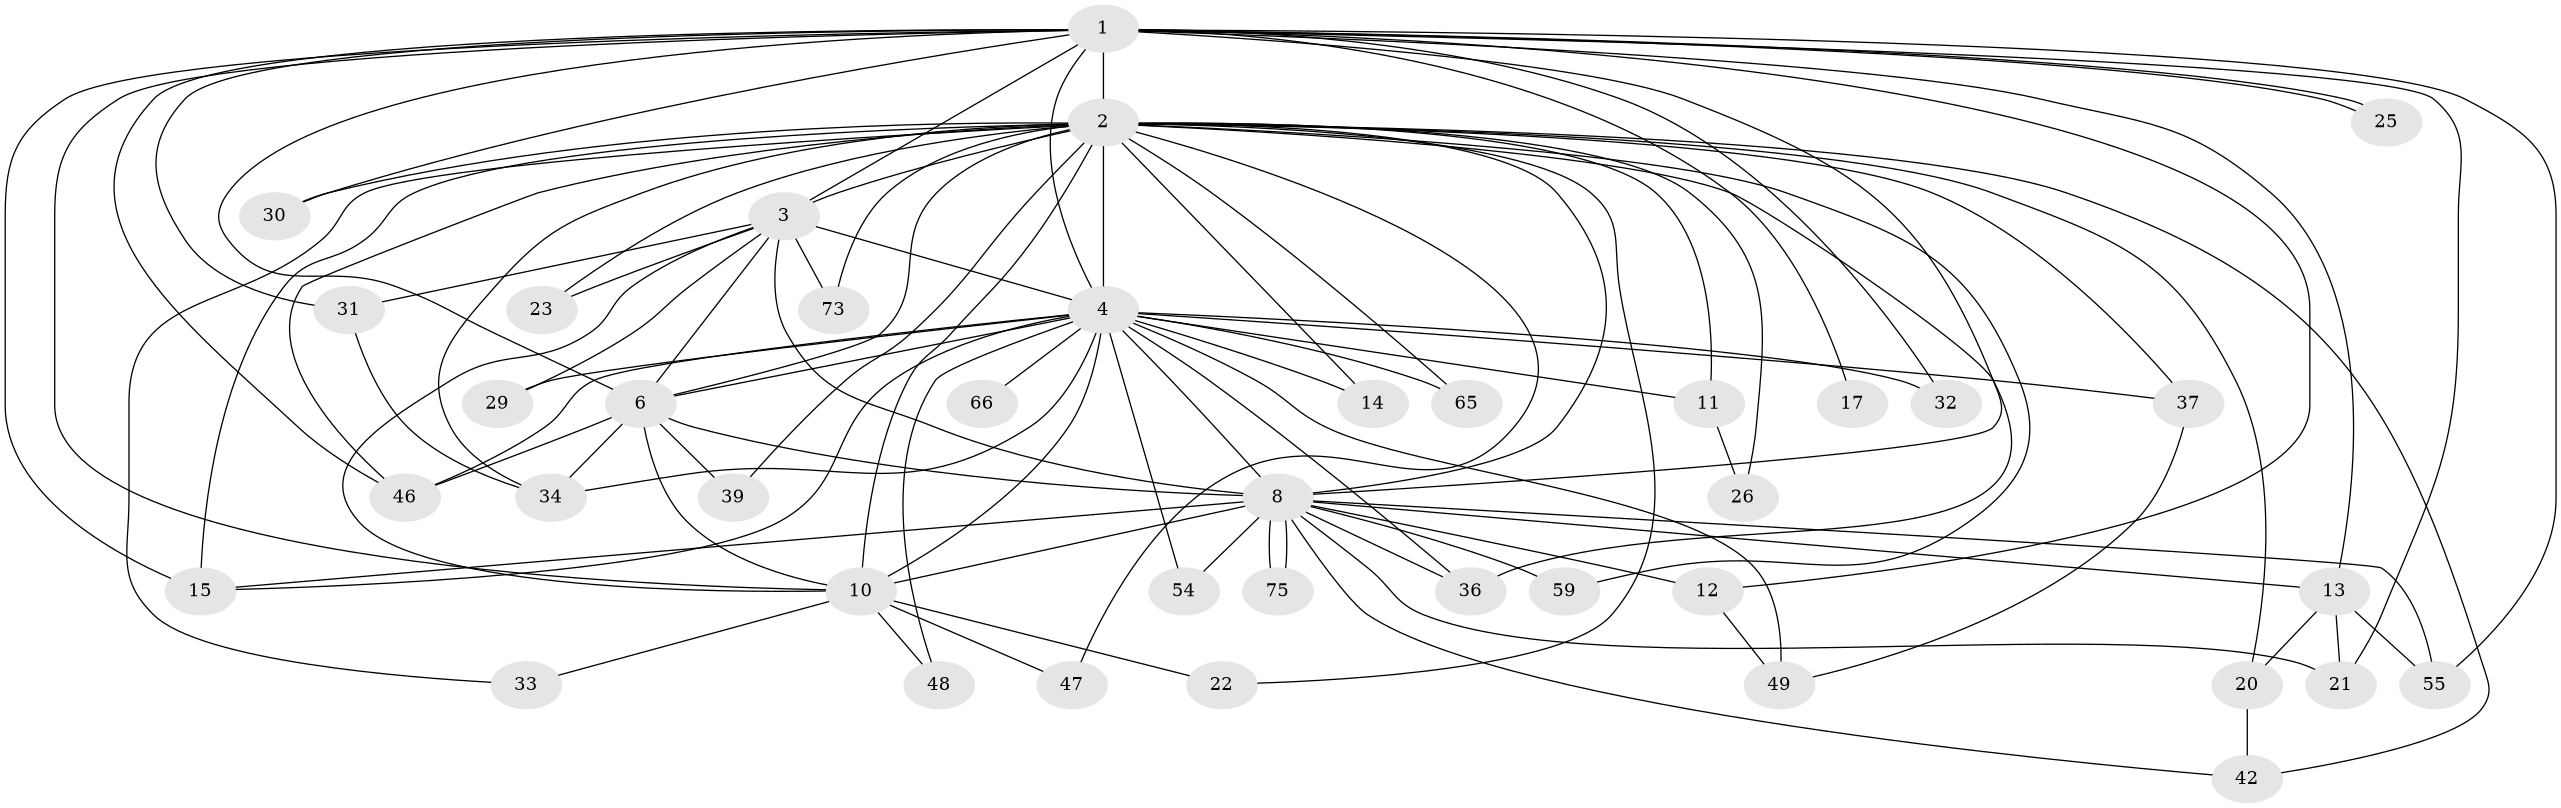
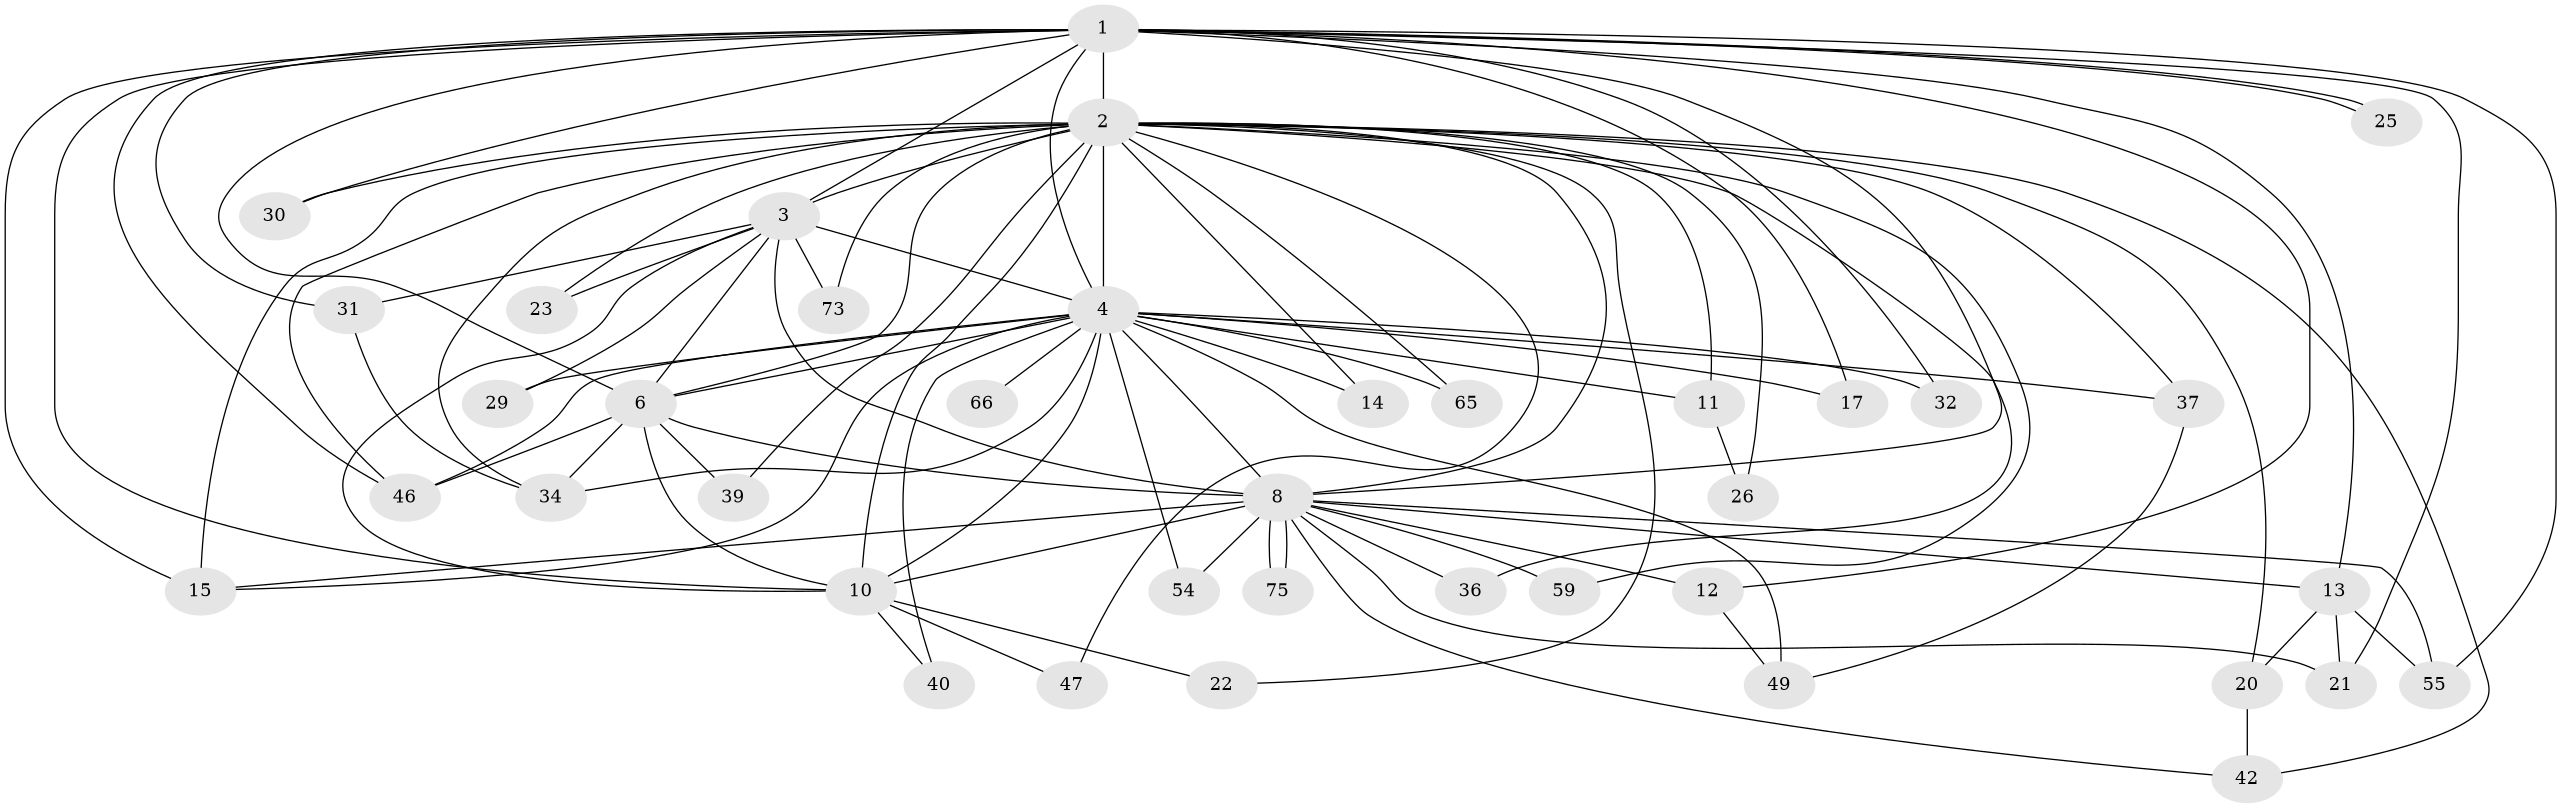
  graph {
    node [color=gray90 style=filled]
    2 [super="+7+5+24+45+41"]
    3 [super="+19+51"]
    4 [super="+9"]
    6
    8 [super="+52+35"]
    10
    15 [super="+27"]
    30
    46 [super="+64"]
    11
    14
    20 [super="+43"]
    22
    23 [super="+62"]
    26
-   33
    34 [super="+44"]
    36
    37
    39
    42
    47
    59
    65
    73
    1
    12
    13 [super="+40+53"]
    17
    21
    25
    31
    32 [super="+56"]
    55 [super="+77+60+58"]
    29
-   48
+   48 [label=40]
    49 [super="+61"]
    54
    66
    75
    2 -- 3 [weight=4]
    2 -- 4 [weight=7]
    2 -- 6 [weight=4]
    2 -- 8 [weight=6]
    2 -- 10 [weight=3]
    2 -- 15 [weight=3]
    2 -- 30
    2 -- 46
    2 -- 11
    2 -- 14 [weight=2]
    2 -- 20 [weight=2]
    2 -- 22
    2 -- 23
    2 -- 26
-   2 -- 33
    2 -- 34
    2 -- 36
    2 -- 37
    2 -- 39
    2 -- 42
    2 -- 47
    2 -- 59
    2 -- 65
    2 -- 73
    3 -- 4 [weight=3]
    3 -- 6
    3 -- 8 [weight=3]
    3 -- 10
    3 -- 23
    3 -- 73
    3 -- 31
    3 -- 29
    4 -- 6 [weight=2]
    4 -- 8 [weight=4]
    4 -- 10 [weight=2]
    4 -- 15
    4 -- 46
    4 -- 11 [weight=2]
    4 -- 14
    4 -- 34
    4 -- 37
    4 -- 65
-   4 -- 36
+   4 -- 17
    4 -- 32 [weight=2]
    4 -- 29
    4 -- 48
    4 -- 49 [weight=2]
    4 -- 54
    4 -- 66 [weight=2]
    6 -- 8
    6 -- 10
    6 -- 46
    6 -- 34
    6 -- 39
    8 -- 10
    8 -- 15
    8 -- 36
    8 -- 42
    8 -- 59
    8 -- 12
    8 -- 13 [weight=2]
    8 -- 21
    8 -- 55
    8 -- 54
    8 -- 75
    8 -- 75
    10 -- 22
-   10 -- 33
    10 -- 47
    10 -- 48
    11 -- 26
    20 -- 42
    37 -- 49
    1 -- 2 [weight=4]
    1 -- 3 [weight=2]
    1 -- 4 [weight=2]
    1 -- 6
    1 -- 8
    1 -- 10
    1 -- 15
    1 -- 30
    1 -- 46
    1 -- 12
    1 -- 13
    1 -- 17
    1 -- 21
    1 -- 25
    1 -- 25
    1 -- 31
    1 -- 32
    1 -- 55
    12 -- 49
    13 -- 20
    13 -- 21
    13 -- 55
    31 -- 34
  }
